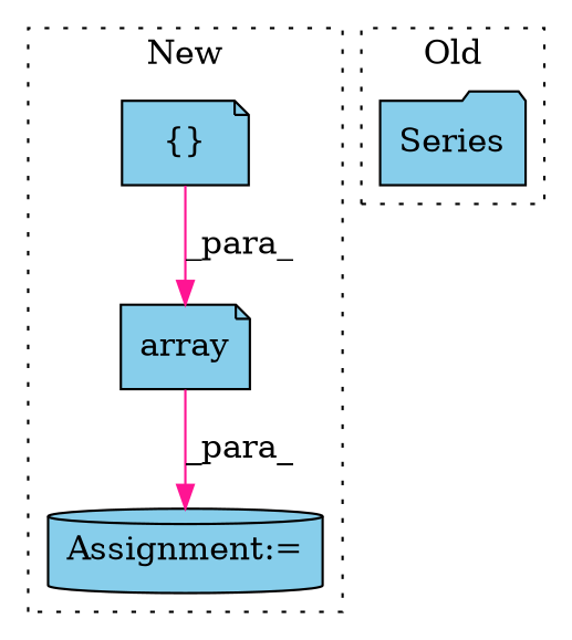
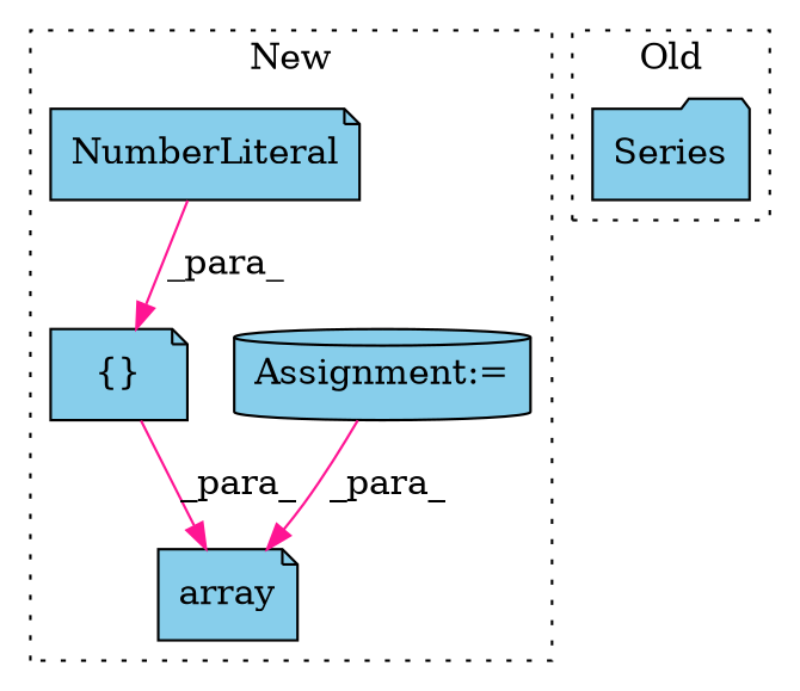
  digraph {
    node [a=32 fillcolor=skyblue shape=note style=filled]
    edge [color=deeppink]
    n1 [l="6,1" label=array s="2428,2491"]
    n2 [a=7 l=1 label="Assignment:=" s=2564 shape=cylinder]
    n3 [a=4 l="1,1" label="{}" s="2462,2465"]
+   n4 [a=34 l=2 label=NumberLiteral s=2463]
    n5 [l="7,1" label=Series s="431,465" shape=folder]
    subgraph cluster_1 {
      label=New
      style=dotted
      n1
      n2
      n3
+     n4
    }
    subgraph cluster_2 {
      label=Old
      style=dotted
      n5
    }
-   n1 -> n2 [label=_para_]
+   n2 -> n1 [label=_para_]
    n3 -> n1 [label=_para_]
+   n4 -> n3 [label=_para_]
  }
